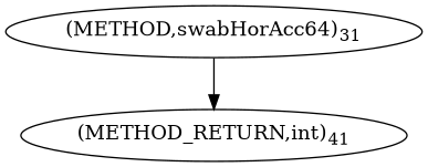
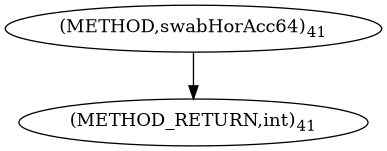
  digraph {
-   n1 [label=<(METHOD,swabHorAcc64)<SUB>31</SUB>>]
+   n1 [label=<(METHOD,swabHorAcc64)<SUB>41</SUB>>]
    n2 [label=<(METHOD_RETURN,int)<SUB>41</SUB>>]
    n1 -> n2
  }
